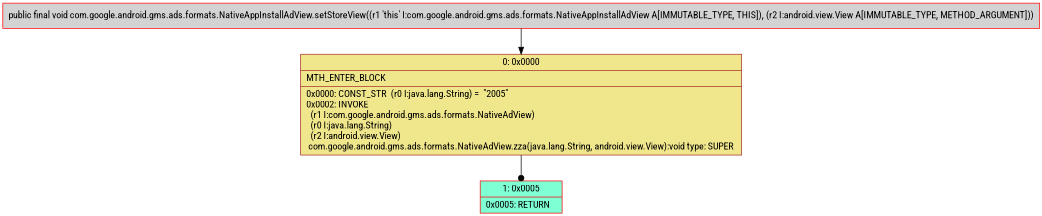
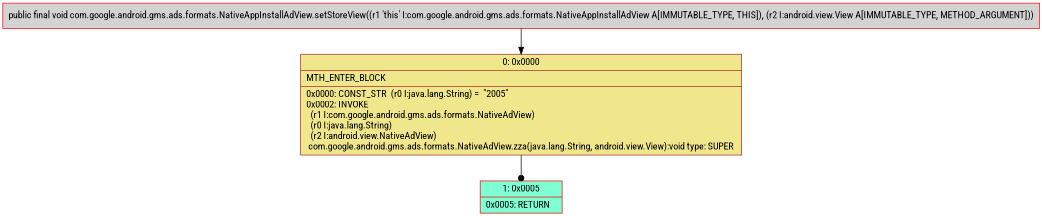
  digraph {
    fontname="Roboto Condensed"
    node [shape=record style=filled color=red fontname="Roboto Condensed"]
    edge [fontname="Roboto Condensed"]
-   n1 [label="{0\:\ 0x0000|MTH_ENTER_BLOCK\l|0x0000: CONST_STR  (r0 I:java.lang.String) =  \"2005\" \l0x0002: INVOKE  \l  (r1 I:com.google.android.gms.ads.formats.NativeAdView)\l  (r0 I:java.lang.String)\l  (r2 I:android.view.View)\l com.google.android.gms.ads.formats.NativeAdView.zza(java.lang.String, android.view.View):void type: SUPER \l}" fillcolor=khaki color=brown]
+   n1 [label="{0\:\ 0x0000|MTH_ENTER_BLOCK\l|0x0000: CONST_STR  (r0 I:java.lang.String) =  \"2005\" \l0x0002: INVOKE  \l  (r1 I:com.google.android.gms.ads.formats.NativeAdView)\l  (r0 I:java.lang.String)\l  (r2 I:android.view.NativeAdView)\l com.google.android.gms.ads.formats.NativeAdView.zza(java.lang.String, android.view.View):void type: SUPER \l}" fillcolor=khaki color=brown]
    n2 [label="{1\:\ 0x0005|0x0005: RETURN   \l}" fillcolor=aquamarine]
    n3 [label="{public final void com.google.android.gms.ads.formats.NativeAppInstallAdView.setStoreView((r1 'this' I:com.google.android.gms.ads.formats.NativeAppInstallAdView A[IMMUTABLE_TYPE, THIS]), (r2 I:android.view.View A[IMMUTABLE_TYPE, METHOD_ARGUMENT])) }" fillcolor=lightgrey]
    n1 -> n2 [arrowhead=dot]
    n3 -> n1 [arrowhead=normal]
  }
